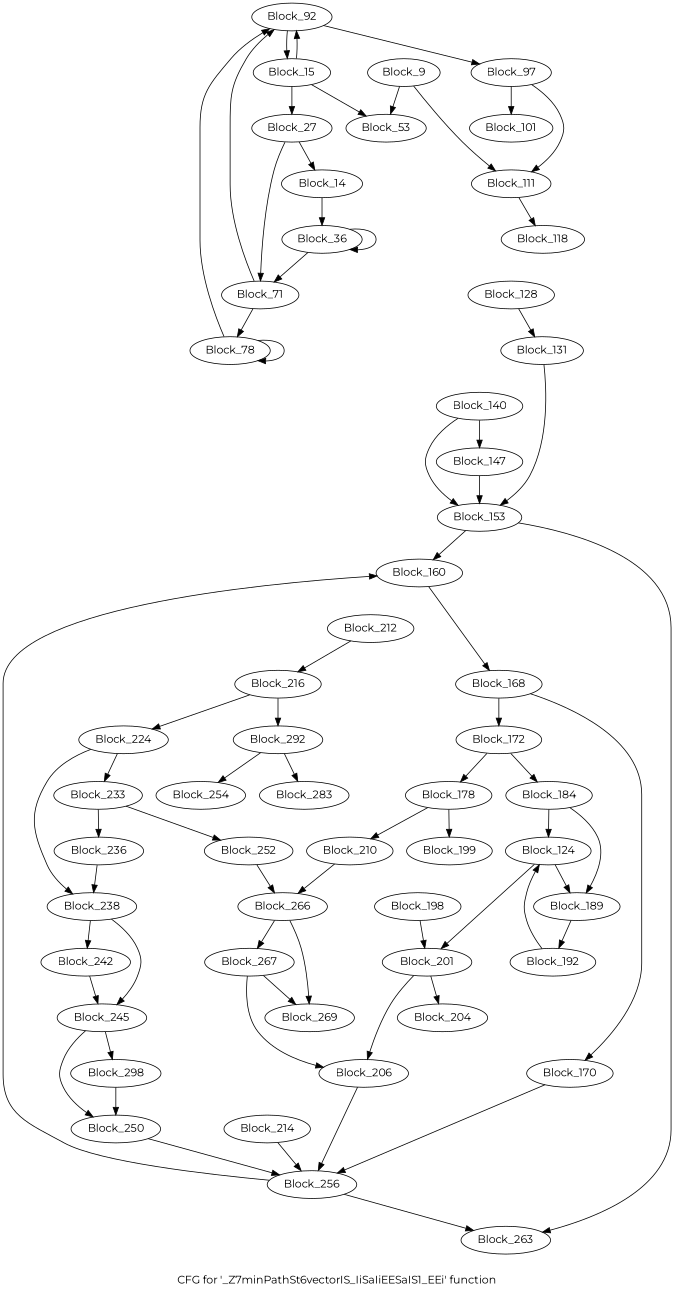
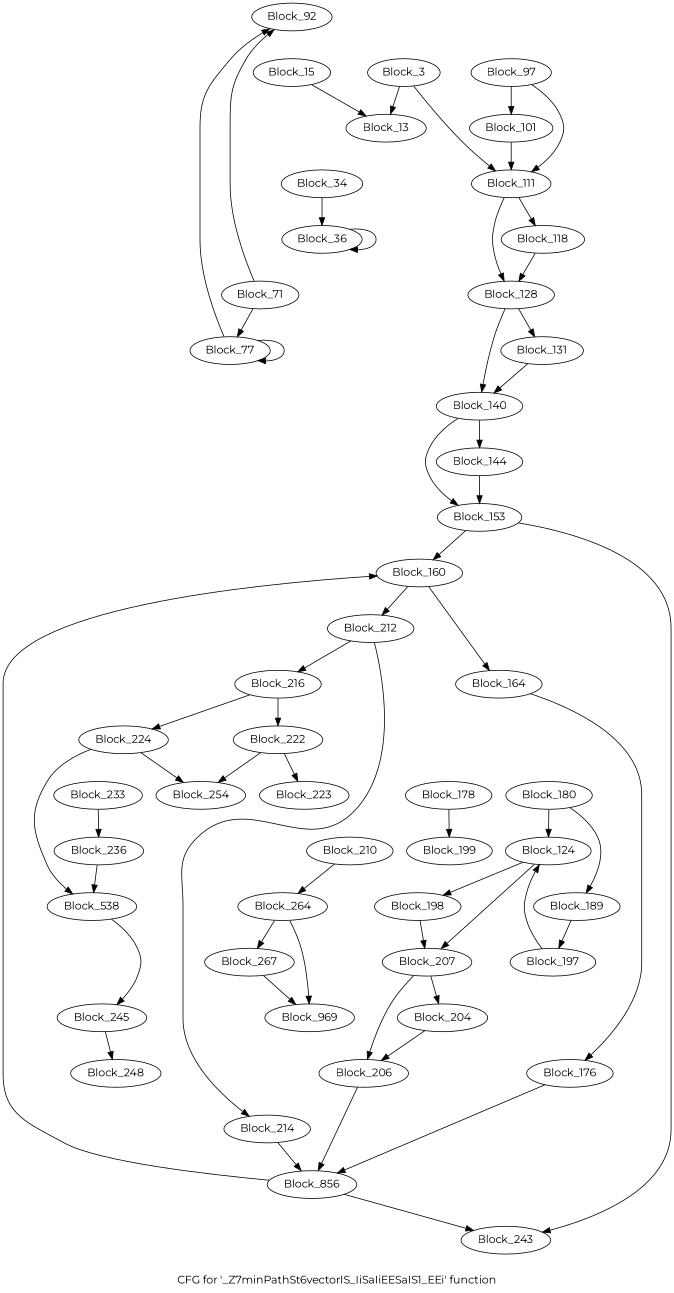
  digraph {
    fontname=Montserrat
    label="CFG for '_Z7minPathSt6vectorIS_IiSaIiEESaIS1_EEi' function"
    node [fontname=Montserrat]
    edge [fontname=Montserrat]
-   n1 [label=Block_9]
+   n1 [label=Block_3]
    n2 [label=Block_111]
-   n3 [label=Block_53]
+   n3 [label=Block_13]
    n4 [label=Block_118]
    n5 [label=Block_128]
    n6 [label=Block_131]
    n7 [label=Block_140]
    n8 [label=Block_15]
    n9 [label=Block_92]
-   n10 [label=Block_27]
    n11 [label=Block_97]
    n12 [label=Block_71]
-   n13 [label=Block_14]
+   n13 [label=Block_34]
    n14 [label=Block_101]
-   n15 [label=Block_78]
+   n15 [label=Block_77]
    n16 [label=Block_36]
-   n17 [label=Block_147]
+   n17 [label=Block_144]
    n18 [label=Block_153]
    n19 [label=Block_160]
-   n20 [label=Block_263]
-   n21 [label=Block_168]
+   n20 [label=Block_243]
+   n21 [label=Block_164]
    n22 [label=Block_212]
-   n23 [label=Block_172]
-   n24 [label=Block_170]
+   n24 [label=Block_176]
    n25 [label=Block_216]
    n26 [label=Block_214]
    n27 [label=Block_178]
-   n28 [label=Block_184]
-   n29 [label=Block_256]
-   n30 [label=Block_292]
+   n28 [label=Block_180]
+   n29 [label=Block_856]
+   n30 [label=Block_222]
    n31 [label=Block_224]
    n32 [label=Block_199]
    n33 [label=Block_210]
    n34 [label=Block_124]
    n35 [label=Block_189]
-   n36 [label=Block_266]
+   n36 [label=Block_264]
    n37 [label=Block_198]
-   n38 [label=Block_201]
-   n39 [label=Block_192]
-   n40 [label=Block_269]
+   n38 [label=Block_207]
+   n39 [label=Block_197]
+   n40 [label=Block_969]
    n41 [label=Block_267]
    n42 [label=Block_206]
    n43 [label=Block_204]
-   n44 [label=Block_283]
+   n44 [label=Block_223]
    n45 [label=Block_254]
-   n46 [label=Block_238]
+   n46 [label=Block_538]
    n47 [label=Block_233]
-   n48 [label=Block_242]
    n49 [label=Block_245]
    n50 [label=Block_236]
-   n51 [label=Block_252]
-   n52 [label=Block_250]
-   n53 [label=Block_298]
+   n53 [label=Block_248]
    n1 -> n2 [tailport=s0]
    n1 -> n3 [tailport=s1]
    n2 -> n4 [tailport=s0]
+   n2 -> n5 [tailport=s1]
+   n4 -> n5
    n5 -> n6 [tailport=s0]
-   n6 -> n18
+   n5 -> n7 [tailport=s1]
+   n6 -> n7
    n7 -> n17 [tailport=s0]
    n7 -> n18 [tailport=s1]
    n8 -> n3
-   n8 -> n9 [tailport=s0]
-   n8 -> n10 [tailport=s1]
-   n9 -> n8 [tailport=s1]
-   n9 -> n11 [tailport=s0]
-   n10 -> n12 [tailport=s0]
-   n10 -> n13 [tailport=s1]
    n11 -> n2 [tailport=s1]
    n11 -> n14 [tailport=s0]
    n12 -> n9 [tailport=s0]
    n12 -> n15 [tailport=s1]
    n13 -> n16
+   n14 -> n2
    n15 -> n9 [tailport=s0]
    n15 -> n15 [tailport=s1]
-   n16 -> n12 [tailport=s0]
    n16 -> n16 [tailport=s1]
    n17 -> n18
    n18 -> n19 [tailport=s0]
    n18 -> n20 [tailport=s1]
    n19 -> n21 [tailport=s0]
-   n21 -> n23 [tailport=s0]
+   n19 -> n22 [tailport=s1]
    n21 -> n24 [tailport=s1]
    n22 -> n25 [tailport=s0]
-   n23 -> n27 [tailport=s0]
-   n23 -> n28 [tailport=s1]
+   n22 -> n26 [tailport=s1]
    n24 -> n29
    n25 -> n30 [tailport=s0]
    n25 -> n31 [tailport=s1]
    n26 -> n29
    n27 -> n32
-   n27 -> n33
    n28 -> n34 [tailport=s0]
    n28 -> n35 [tailport=s1]
    n29 -> n19 [tailport=s1]
    n29 -> n20 [tailport=s0]
    n30 -> n44
    n30 -> n45
    n31 -> n46 [tailport=s0]
-   n31 -> n47 [tailport=s1]
+   n31 -> n45 [tailport=s1]
    n33 -> n36
-   n34 -> n35 [tailport=s0]
+   n34 -> n37 [tailport=s0]
    n34 -> n38 [tailport=s1]
    n35 -> n39
    n36 -> n40 [tailport=s0]
    n36 -> n41 [tailport=s1]
    n37 -> n38
    n38 -> n42 [tailport=s0]
    n38 -> n43 [tailport=s1]
    n39 -> n34
    n41 -> n40
    n42 -> n29
-   n41 -> n42
-   n46 -> n48 [tailport=s0]
+   n43 -> n42
    n46 -> n49 [tailport=s1]
    n47 -> n50
-   n47 -> n51
-   n48 -> n49
-   n49 -> n52 [tailport=s0]
    n49 -> n53 [tailport=s1]
    n50 -> n46
-   n51 -> n36
-   n52 -> n29
-   n53 -> n52
  }
